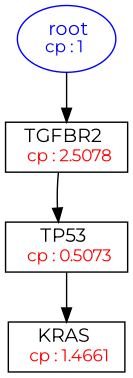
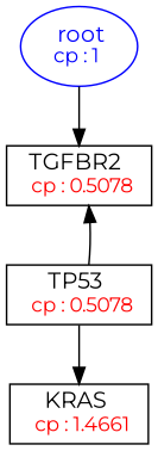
  digraph {
    fontname=Montserrat
    fontsize=10
    node [fontname=Montserrat shape=box]
    edge [fontname=Montserrat]
    n1 [color=Blue label=<<font color='Blue'> root</font><br/><font color='Blue' POINT-SIZE='12'>cp : 1 </font>> shape=oval]
-   n2 [label=<TGFBR2 <br/> <font color='Red' POINT-SIZE='12'> cp : 2.5078 </font>>]
-   n3 [label=<TP53 <br/> <font color='Red' POINT-SIZE='12'> cp : 0.5073 </font>>]
+   n2 [label=<TGFBR2 <br/> <font color='Red' POINT-SIZE='12'> cp : 0.5078 </font>>]
+   n3 [label=<TP53 <br/> <font color='Red' POINT-SIZE='12'> cp : 0.5078 </font>>]
    n4 [label=<KRAS <br/> <font color='Red' POINT-SIZE='12'> cp : 1.4661 </font>>]
    n1 -> n2
-   n2 -> n3
+   n3 -> n2
    n3 -> n4
  }
